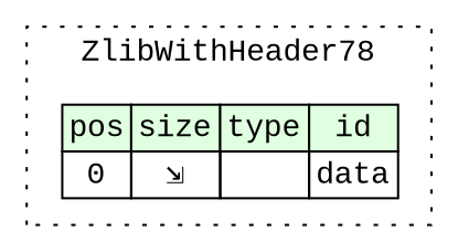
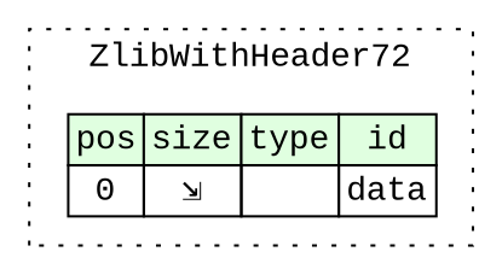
  digraph {
    rankdir=TB
    fontname="Liberation Mono"
    n1 [label=<<TABLE BORDER="0" CELLBORDER="1" CELLSPACING="0"> 			<TR><TD BGCOLOR="#E0FFE0">pos</TD><TD BGCOLOR="#E0FFE0">size</TD><TD BGCOLOR="#E0FFE0">type</TD><TD BGCOLOR="#E0FFE0">id</TD></TR> 			<TR><TD PORT="data_pos">0</TD><TD PORT="data_size">⇲</TD><TD></TD><TD PORT="data_type">data</TD></TR> 		</TABLE>> shape=plaintext fontname="Liberation Mono"]
    subgraph cluster_1 {
-     label=ZlibWithHeader78
+     label=ZlibWithHeader72
      style=dotted
      n1
    }
  }
